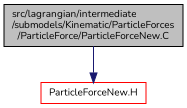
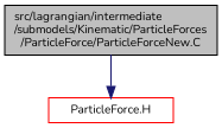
  digraph {
    fontname=Nunito
    node [fontname=Nunito fontsize=10 shape=record]
    n1 [color=black fillcolor=grey75 fontcolor=black height=0.2 label="src/lagrangian/intermediate\l/submodels/Kinematic/ParticleForces\l/ParticleForce/ParticleForceNew.C" style=filled width=0.4]
-   n2 [color=red height=0.2 label="ParticleForceNew.H" width=0.4]
+   n2 [color=red height=0.2 label="ParticleForce.H" width=0.4]
    n1 -> n2 [color=midnightblue fontname=Nunito fontsize=10 labelfontname=FreeSans labelfontsize=10 style=solid]
  }
